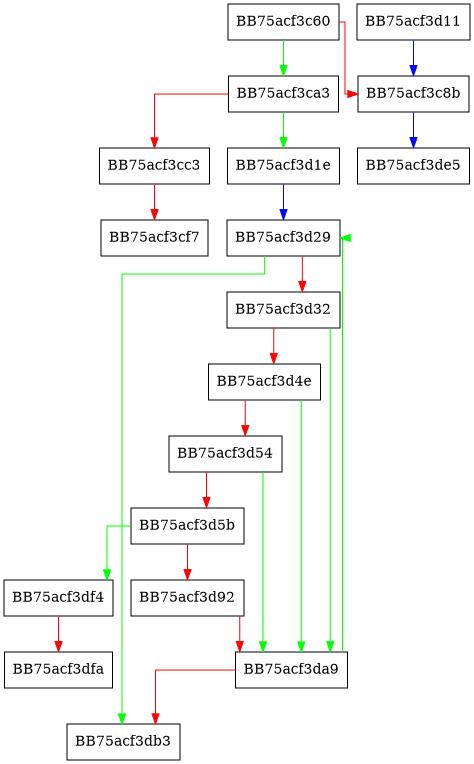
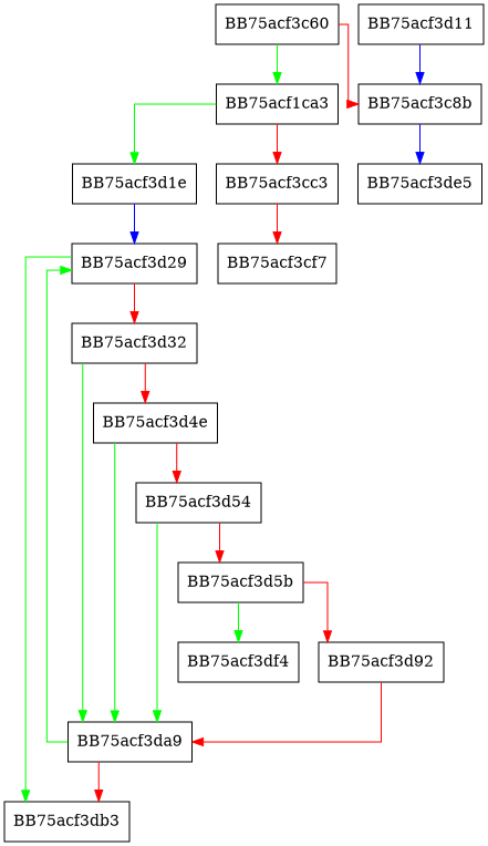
  digraph {
    splines=ortho
    node [shape=box]
    edge [color=red]
    BB75acf3c60
-   BB75acf3ca3
+   BB75acf3ca3 [label=BB75acf1ca3]
    BB75acf3c8b
    BB75acf3d1e
    BB75acf3cc3
    BB75acf3de5
    BB75acf3d29
    BB75acf3cf7
    BB75acf3db3
    BB75acf3d32
    BB75acf3d11
    BB75acf3da9
    BB75acf3d4e
    BB75acf3d54
    BB75acf3d5b
    BB75acf3df4
    BB75acf3d92
-   BB75acf3dfa
    BB75acf3c60 -> BB75acf3ca3 [color=green]
    BB75acf3c60 -> BB75acf3c8b
    BB75acf3ca3 -> BB75acf3d1e [color=green]
    BB75acf3ca3 -> BB75acf3cc3
    BB75acf3c8b -> BB75acf3de5 [color=blue]
    BB75acf3d1e -> BB75acf3d29 [color=blue]
    BB75acf3cc3 -> BB75acf3cf7
    BB75acf3d29 -> BB75acf3db3 [color=green]
    BB75acf3d29 -> BB75acf3d32
    BB75acf3d32 -> BB75acf3da9 [color=green]
    BB75acf3d32 -> BB75acf3d4e
    BB75acf3d11 -> BB75acf3c8b [color=blue]
    BB75acf3da9 -> BB75acf3d29 [color=green]
    BB75acf3da9 -> BB75acf3db3
    BB75acf3d4e -> BB75acf3da9 [color=green]
    BB75acf3d4e -> BB75acf3d54
    BB75acf3d54 -> BB75acf3da9 [color=green]
    BB75acf3d54 -> BB75acf3d5b
    BB75acf3d5b -> BB75acf3df4 [color=green]
    BB75acf3d5b -> BB75acf3d92
-   BB75acf3df4 -> BB75acf3dfa
    BB75acf3d92 -> BB75acf3da9
  }
